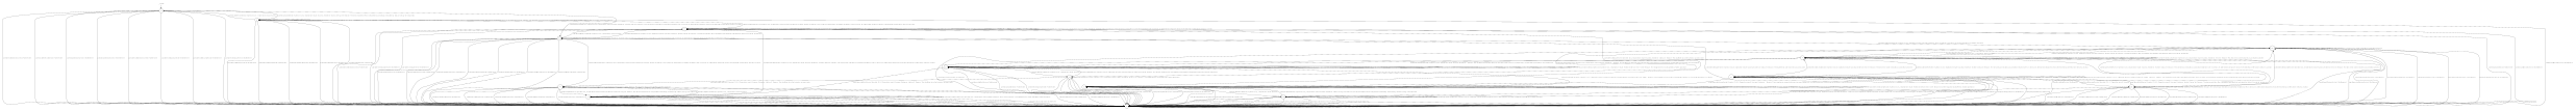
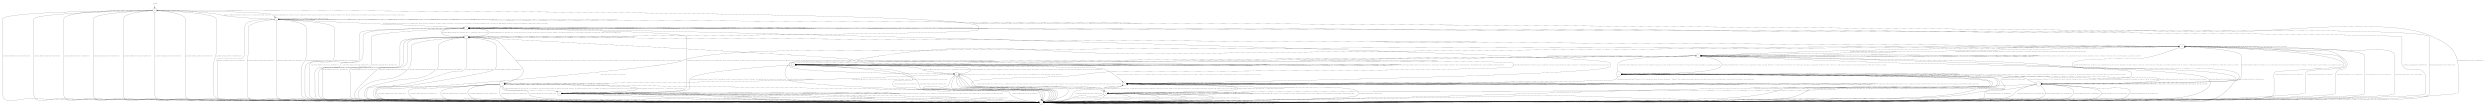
  digraph {
    fontname=Montserrat
    node [fontname=Montserrat shape=circle]
    edge [fontname=Montserrat]
    n1 [label=s0]
    n2 [label=s1]
    n3 [label=s2]
    n4 [label=s4]
    n5 [label=s3]
    n6 [label=s10]
    n7 [label=s12]
    n8 [label=s5]
    n9 [label=s6]
    n10 [label=s14]
    n11 [label=s8]
    n12 [label=s13]
    n13 [label=s7]
    n14 [label=s11]
    n15 [label=s9]
    __start0 [height=0 shape=none width=0]
    n1 -> n2 [label="user1|local|AddDevice / Symbol: CLS_0. Operation result: Success. Evidence: 'status':0,'msg':'ok'. Reason: The device addition flow completed successfully, indicated by 'status':0,'msg':'ok' responses."]
    n1 -> n3 [label="user1|remote|DeviceControl / NoElement"]
    n1 -> n3 [label="user1|local|RemoveDevice / NoElement"]
    n1 -> n3 [label="user1|local|DeviceControl / NoElement"]
    n1 -> n3 [label="user2|local|DeviceControl / NoElement"]
    n1 -> n3 [label="user2|remote|DeviceControl / NoElement"]
    n1 -> n3 [label="user2|remote|AcceptInvite / NoElement"]
    n1 -> n3 [label="user2|remote|ScanQRCode / NoElement"]
    n1 -> n3 [label="user2|remote|QuitHome / NoElement"]
    n1 -> n4 [label="user1|local|InviteToHome / Symbol: CLS_0. Operation result: Success. Evidence: 'invited' 'status=0'. Reason: The consensus indicates a successful invitation with no errors. An alternative viewpoint shows membership confirmation remains unclear."]
    n2 -> n1 [label="user1|local|RemoveDevice / Symbol: CLS_-1. Operation result: Success."]
    n2 -> n2 [label="user1|remote|DeviceControl / Symbol: CLS_-1. Operation result: Success."]
    n2 -> n2 [label="user1|local|DeviceControl / Symbol: CLS_0. Operation result: Undetermined. Evidence: '2-packet UDP exchange with no explicit status codes'; 'no status code or success message'; 'No status code or success/failure pattern'; 'no success or error code'; 'two short UDP packets with no success/failure code'. Reason: The absence of any success or error codes in the minimal UDP traffic makes it impossible to confirm a definitive result"]
    n2 -> n3 [label="user1|local|AddDevice / NoElement"]
    n2 -> n3 [label="user2|local|DeviceControl / NoElement"]
    n2 -> n3 [label="user2|remote|DeviceControl / NoElement"]
    n2 -> n3 [label="user2|remote|AcceptInvite / NoElement"]
    n2 -> n3 [label="user2|remote|ScanQRCode / NoElement"]
    n2 -> n3 [label="user2|remote|QuitHome / NoElement"]
    n2 -> n5 [label="user1|local|InviteToHome / Symbol: CLS_0. Operation result: Success. Evidence: 'invited' 'status=0'. Reason: The consensus indicates a successful invitation with no errors. An alternative viewpoint shows membership confirmation remains unclear."]
    n3 -> n3 [label="user1|remote|DeviceControl / NoElement"]
    n3 -> n3 [label="user1|local|AddDevice / NoElement"]
    n3 -> n3 [label="user1|local|RemoveDevice / NoElement"]
    n3 -> n3 [label="user1|local|DeviceControl / NoElement"]
    n3 -> n3 [label="user1|local|InviteToHome / NoElement"]
    n3 -> n3 [label="user2|local|DeviceControl / NoElement"]
    n3 -> n3 [label="user2|remote|DeviceControl / NoElement"]
    n3 -> n3 [label="user2|remote|AcceptInvite / NoElement"]
    n3 -> n3 [label="user2|remote|ScanQRCode / NoElement"]
    n3 -> n3 [label="user2|remote|QuitHome / NoElement"]
    n4 -> n3 [label="user1|remote|DeviceControl / NoElement"]
    n4 -> n3 [label="user1|local|RemoveDevice / NoElement"]
    n4 -> n3 [label="user1|local|DeviceControl / NoElement"]
    n4 -> n3 [label="user2|local|DeviceControl / NoElement"]
    n4 -> n3 [label="user2|remote|DeviceControl / NoElement"]
    n4 -> n3 [label="user2|remote|AcceptInvite / NoElement"]
    n4 -> n3 [label="user2|remote|QuitHome / NoElement"]
    n4 -> n4 [label="user1|local|InviteToHome / Symbol: CLS_0. Operation result: Success. Evidence: 'invited' 'status=0'. Reason: The consensus indicates a successful invitation with no errors. An alternative viewpoint shows membership confirmation remains unclear."]
    n4 -> n5 [label="user1|local|AddDevice / Symbol: CLS_0. Operation result: Success. Evidence: 'status':0,'msg':'ok'. Reason: The device addition flow completed successfully, indicated by 'status':0,'msg':'ok' responses."]
    n4 -> n6 [label="user2|remote|ScanQRCode / Symbol: CLS_0. Operation result: Success. Evidence: 'error=0'. Reason: The zero error code indicates a successful outcome"]
    n4 -> n7 [label="user1|local|InviteToHome / Symbol: CLS_0. Operation result: Success. Evidence: 'invited' 'status=0'. Reason: The consensus indicates a successful invitation with no errors. An alternative viewpoint shows membership confirmation remains unclear."]
    n5 -> n3 [label="user1|local|AddDevice / NoElement"]
    n5 -> n3 [label="user2|local|DeviceControl / NoElement"]
    n5 -> n3 [label="user2|remote|DeviceControl / NoElement"]
    n5 -> n3 [label="user2|remote|AcceptInvite / NoElement"]
    n5 -> n3 [label="user2|remote|QuitHome / NoElement"]
    n5 -> n4 [label="user1|local|RemoveDevice / Symbol: CLS_-1. Operation result: Success."]
    n5 -> n5 [label="user1|remote|DeviceControl / Symbol: CLS_-1. Operation result: Success."]
    n5 -> n5 [label="user1|local|DeviceControl / Symbol: CLS_0. Operation result: Undetermined. Evidence: '2-packet UDP exchange with no explicit status codes'; 'no status code or success message'; 'No status code or success/failure pattern'; 'no success or error code'; 'two short UDP packets with no success/failure code'. Reason: The absence of any success or error codes in the minimal UDP traffic makes it impossible to confirm a definitive result"]
    n5 -> n5 [label="user1|local|InviteToHome / Symbol: CLS_0. Operation result: Success. Evidence: 'invited' 'status=0'. Reason: The consensus indicates a successful invitation with no errors. An alternative viewpoint shows membership confirmation remains unclear."]
    n6 -> n3 [label="user1|remote|DeviceControl / NoElement"]
    n6 -> n3 [label="user1|local|RemoveDevice / NoElement"]
    n6 -> n3 [label="user1|local|DeviceControl / NoElement"]
    n6 -> n3 [label="user2|local|DeviceControl / NoElement"]
    n6 -> n3 [label="user2|remote|DeviceControl / NoElement"]
    n6 -> n3 [label="user2|remote|QuitHome / NoElement"]
    n6 -> n6 [label="user2|remote|ScanQRCode / Symbol: CLS_0. Operation result: Success. Evidence: 'error=0'. Reason: The zero error code indicates a successful outcome"]
    n6 -> n8 [label="user1|local|AddDevice / Symbol: CLS_0. Operation result: Success. Evidence: 'status':0,'msg':'ok'. Reason: The device addition flow completed successfully, indicated by 'status':0,'msg':'ok' responses."]
    n6 -> n11 [label="user2|remote|AcceptInvite / Symbol: CLS_0. Operation result: Success. Evidence: ''. Reason: The acceptance request returned success codes with no contradictions, indicating the invitation was confirmed."]
    n6 -> n12 [label="user1|local|InviteToHome / Symbol: CLS_0. Operation result: Success. Evidence: 'invited' 'status=0'. Reason: The consensus indicates a successful invitation with no errors. An alternative viewpoint shows membership confirmation remains unclear."]
    n7 -> n3 [label="user1|remote|DeviceControl / NoElement"]
    n7 -> n3 [label="user1|local|RemoveDevice / NoElement"]
    n7 -> n3 [label="user1|local|DeviceControl / NoElement"]
    n7 -> n3 [label="user2|local|DeviceControl / NoElement"]
    n7 -> n3 [label="user2|remote|DeviceControl / NoElement"]
    n7 -> n3 [label="user2|remote|AcceptInvite / NoElement"]
    n7 -> n3 [label="user2|remote|QuitHome / NoElement"]
    n7 -> n7 [label="user2|remote|ScanQRCode / Symbol: CLS_1. Operation result: Failed. Evidence: 'error=-2010'. Reason: The negative error code signifies a failed operation"]
    n7 -> n14 [label="user1|local|AddDevice / Symbol: CLS_0. Operation result: Success. Evidence: 'status':0,'msg':'ok'. Reason: The device addition flow completed successfully, indicated by 'status':0,'msg':'ok' responses."]
    n8 -> n3 [label="user1|local|AddDevice / NoElement"]
    n8 -> n3 [label="user2|local|DeviceControl / NoElement"]
    n8 -> n3 [label="user2|remote|DeviceControl / NoElement"]
    n8 -> n3 [label="user2|remote|QuitHome / NoElement"]
    n8 -> n6 [label="user1|local|RemoveDevice / Symbol: CLS_-1. Operation result: Success."]
    n8 -> n8 [label="user1|remote|DeviceControl / Symbol: CLS_-1. Operation result: Success."]
    n8 -> n8 [label="user1|local|DeviceControl / Symbol: CLS_0. Operation result: Undetermined. Evidence: '2-packet UDP exchange with no explicit status codes'; 'no status code or success message'; 'No status code or success/failure pattern'; 'no success or error code'; 'two short UDP packets with no success/failure code'. Reason: The absence of any success or error codes in the minimal UDP traffic makes it impossible to confirm a definitive result"]
    n8 -> n8 [label="user2|remote|ScanQRCode / Symbol: CLS_0. Operation result: Success. Evidence: 'error=0'. Reason: The zero error code indicates a successful outcome"]
    n8 -> n9 [label="user2|remote|AcceptInvite / Symbol: CLS_0. Operation result: Success. Evidence: ''. Reason: The acceptance request returned success codes with no contradictions, indicating the invitation was confirmed."]
    n8 -> n10 [label="user1|local|InviteToHome / Symbol: CLS_0. Operation result: Success. Evidence: 'invited' 'status=0'. Reason: The consensus indicates a successful invitation with no errors. An alternative viewpoint shows membership confirmation remains unclear."]
    n9 -> n3 [label="user1|local|AddDevice / NoElement"]
    n9 -> n3 [label="user2|remote|AcceptInvite / NoElement"]
    n9 -> n9 [label="user1|remote|DeviceControl / Symbol: CLS_-1. Operation result: Success."]
    n9 -> n9 [label="user1|local|DeviceControl / Symbol: CLS_0. Operation result: Undetermined. Evidence: '2-packet UDP exchange with no explicit status codes'; 'no status code or success message'; 'No status code or success/failure pattern'; 'no success or error code'; 'two short UDP packets with no success/failure code'. Reason: The absence of any success or error codes in the minimal UDP traffic makes it impossible to confirm a definitive result"]
    n9 -> n9 [label="user2|local|DeviceControl / Symbol: CLS_0. Operation result: Success. Evidence: 'status=0'. Reason: Majority consensus indicates successful device control with recurring 'status=0' and no error responses"]
    n9 -> n9 [label="user2|remote|DeviceControl / Symbol: CLS_1. Operation result: Success. Evidence: 'Response'. Reason: Multiple normal 'Response' messages with no error codes indicate successful device control"]
    n9 -> n9 [label="user2|remote|ScanQRCode / Symbol: CLS_1. Operation result: Failed. Evidence: 'error=-2010'. Reason: The negative error code signifies a failed operation"]
    n9 -> n11 [label="user1|local|RemoveDevice / Symbol: CLS_-1. Operation result: Success."]
    n9 -> n13 [label="user1|local|InviteToHome / Symbol: CLS_1. Operation result: Success. Evidence: 'familymember' includes user2 with 'type':1. Reason: The analyses confirm user2 is recognized as part of the family group with no errors."]
    n9 -> n14 [label="user2|remote|QuitHome / Symbol: CLS_1. Operation result: Success. Evidence: 'status=0'. Reason: The /quitfamily call returned a success code."]
    n10 -> n3 [label="user1|local|AddDevice / NoElement"]
    n10 -> n3 [label="user2|local|DeviceControl / NoElement"]
    n10 -> n3 [label="user2|remote|DeviceControl / NoElement"]
    n10 -> n3 [label="user2|remote|QuitHome / NoElement"]
    n10 -> n8 [label="user2|remote|ScanQRCode / Symbol: CLS_0. Operation result: Success. Evidence: 'error=0'. Reason: The zero error code indicates a successful outcome"]
    n10 -> n10 [label="user1|remote|DeviceControl / Symbol: CLS_-1. Operation result: Success."]
    n10 -> n10 [label="user1|local|DeviceControl / Symbol: CLS_0. Operation result: Undetermined. Evidence: '2-packet UDP exchange with no explicit status codes'; 'no status code or success message'; 'No status code or success/failure pattern'; 'no success or error code'; 'two short UDP packets with no success/failure code'. Reason: The absence of any success or error codes in the minimal UDP traffic makes it impossible to confirm a definitive result"]
    n10 -> n10 [label="user1|local|InviteToHome / Symbol: CLS_0. Operation result: Success. Evidence: 'invited' 'status=0'. Reason: The consensus indicates a successful invitation with no errors. An alternative viewpoint shows membership confirmation remains unclear."]
    n10 -> n12 [label="user1|local|RemoveDevice / Symbol: CLS_-1. Operation result: Success."]
    n10 -> n13 [label="user2|remote|AcceptInvite / Symbol: CLS_0. Operation result: Success. Evidence: ''. Reason: The acceptance request returned success codes with no contradictions, indicating the invitation was confirmed."]
    n11 -> n3 [label="user1|remote|DeviceControl / NoElement"]
    n11 -> n3 [label="user1|local|RemoveDevice / NoElement"]
    n11 -> n3 [label="user1|local|DeviceControl / NoElement"]
    n11 -> n3 [label="user2|local|DeviceControl / NoElement"]
    n11 -> n3 [label="user2|remote|DeviceControl / NoElement"]
    n11 -> n3 [label="user2|remote|AcceptInvite / NoElement"]
    n11 -> n7 [label="user2|remote|QuitHome / Symbol: CLS_0. Operation result: Success. Evidence: 'status=0'. Reason: The /quitfamily call returned a success code."]
    n11 -> n9 [label="user1|local|AddDevice / Symbol: CLS_0. Operation result: Success. Evidence: 'status':0,'msg':'ok'. Reason: The device addition flow completed successfully, indicated by 'status':0,'msg':'ok' responses."]
    n11 -> n11 [label="user2|remote|ScanQRCode / Symbol: CLS_1. Operation result: Failed. Evidence: 'error=-2010'. Reason: The negative error code signifies a failed operation"]
+   n11 -> n15 [label="user1|local|InviteToHome / Symbol: CLS_1. Operation result: Success. Evidence: 'familymember' includes user2 with 'type':1. Reason: The analyses confirm user2 is recognized as part of the family group with no errors."]
    n12 -> n3 [label="user1|remote|DeviceControl / NoElement"]
    n12 -> n3 [label="user1|local|RemoveDevice / NoElement"]
    n12 -> n3 [label="user1|local|DeviceControl / NoElement"]
    n12 -> n3 [label="user2|local|DeviceControl / NoElement"]
    n12 -> n3 [label="user2|remote|DeviceControl / NoElement"]
    n12 -> n3 [label="user2|remote|QuitHome / NoElement"]
    n12 -> n6 [label="user2|remote|ScanQRCode / Symbol: CLS_0. Operation result: Success. Evidence: 'error=0'. Reason: The zero error code indicates a successful outcome"]
    n12 -> n10 [label="user1|local|AddDevice / Symbol: CLS_0. Operation result: Success. Evidence: 'status':0,'msg':'ok'. Reason: The device addition flow completed successfully, indicated by 'status':0,'msg':'ok' responses."]
    n12 -> n12 [label="user1|local|InviteToHome / Symbol: CLS_0. Operation result: Success. Evidence: 'invited' 'status=0'. Reason: The consensus indicates a successful invitation with no errors. An alternative viewpoint shows membership confirmation remains unclear."]
    n12 -> n15 [label="user2|remote|AcceptInvite / Symbol: CLS_0. Operation result: Success. Evidence: ''. Reason: The acceptance request returned success codes with no contradictions, indicating the invitation was confirmed."]
    n13 -> n3 [label="user1|local|AddDevice / NoElement"]
    n13 -> n3 [label="user2|remote|AcceptInvite / NoElement"]
    n13 -> n5 [label="user2|remote|QuitHome / Symbol: CLS_1. Operation result: Success. Evidence: 'status=0'. Reason: The /quitfamily call returned a success code."]
    n13 -> n13 [label="user1|remote|DeviceControl / Symbol: CLS_-1. Operation result: Success."]
    n13 -> n13 [label="user1|local|DeviceControl / Symbol: CLS_0. Operation result: Undetermined. Evidence: '2-packet UDP exchange with no explicit status codes'; 'no status code or success message'; 'No status code or success/failure pattern'; 'no success or error code'; 'two short UDP packets with no success/failure code'. Reason: The absence of any success or error codes in the minimal UDP traffic makes it impossible to confirm a definitive result"]
    n13 -> n13 [label="user1|local|InviteToHome / Symbol: CLS_1. Operation result: Success. Evidence: 'familymember' includes user2 with 'type':1. Reason: The analyses confirm user2 is recognized as part of the family group with no errors."]
    n13 -> n13 [label="user2|local|DeviceControl / Symbol: CLS_0. Operation result: Success. Evidence: 'status=0'. Reason: Majority consensus indicates successful device control with recurring 'status=0' and no error responses"]
    n13 -> n13 [label="user2|remote|DeviceControl / Symbol: CLS_1. Operation result: Success. Evidence: 'Response'. Reason: Multiple normal 'Response' messages with no error codes indicate successful device control"]
    n13 -> n13 [label="user2|remote|ScanQRCode / Symbol: CLS_2. Operation result: Failed. Evidence: 'error=-2011'. Reason: Another negative code affirms a failed operation"]
    n13 -> n15 [label="user1|local|RemoveDevice / Symbol: CLS_-1. Operation result: Success."]
    n14 -> n3 [label="user1|local|AddDevice / NoElement"]
    n14 -> n3 [label="user2|local|DeviceControl / NoElement"]
    n14 -> n3 [label="user2|remote|DeviceControl / NoElement"]
    n14 -> n3 [label="user2|remote|AcceptInvite / NoElement"]
    n14 -> n3 [label="user2|remote|QuitHome / NoElement"]
    n14 -> n5 [label="user1|local|InviteToHome / Symbol: CLS_0. Operation result: Success. Evidence: 'invited' 'status=0'. Reason: The consensus indicates a successful invitation with no errors. An alternative viewpoint shows membership confirmation remains unclear."]
    n14 -> n7 [label="user1|local|RemoveDevice / Symbol: CLS_-1. Operation result: Success."]
    n14 -> n14 [label="user1|remote|DeviceControl / Symbol: CLS_-1. Operation result: Success."]
    n14 -> n14 [label="user1|local|DeviceControl / Symbol: CLS_0. Operation result: Undetermined. Evidence: '2-packet UDP exchange with no explicit status codes'; 'no status code or success message'; 'No status code or success/failure pattern'; 'no success or error code'; 'two short UDP packets with no success/failure code'. Reason: The absence of any success or error codes in the minimal UDP traffic makes it impossible to confirm a definitive result"]
    n14 -> n14 [label="user2|remote|ScanQRCode / Symbol: CLS_1. Operation result: Failed. Evidence: 'error=-2010'. Reason: The negative error code signifies a failed operation"]
    n15 -> n3 [label="user1|remote|DeviceControl / NoElement"]
    n15 -> n3 [label="user1|local|RemoveDevice / NoElement"]
    n15 -> n3 [label="user1|local|DeviceControl / NoElement"]
    n15 -> n3 [label="user2|local|DeviceControl / NoElement"]
    n15 -> n3 [label="user2|remote|DeviceControl / NoElement"]
    n15 -> n3 [label="user2|remote|AcceptInvite / NoElement"]
    n15 -> n4 [label="user2|remote|QuitHome / Symbol: CLS_0. Operation result: Success. Evidence: 'status=0'. Reason: The /quitfamily call returned a success code."]
    n15 -> n13 [label="user1|local|AddDevice / Symbol: CLS_0. Operation result: Success. Evidence: 'status':0,'msg':'ok'. Reason: The device addition flow completed successfully, indicated by 'status':0,'msg':'ok' responses."]
    n15 -> n15 [label="user1|local|InviteToHome / Symbol: CLS_1. Operation result: Success. Evidence: 'familymember' includes user2 with 'type':1. Reason: The analyses confirm user2 is recognized as part of the family group with no errors."]
    n15 -> n15 [label="user2|remote|ScanQRCode / Symbol: CLS_2. Operation result: Failed. Evidence: 'error=-2011'. Reason: Another negative code affirms a failed operation"]
    __start0 -> n1
  }
